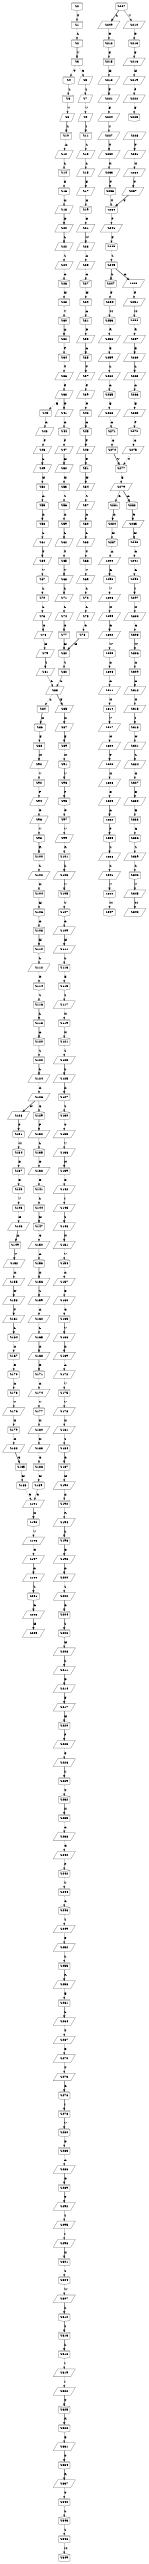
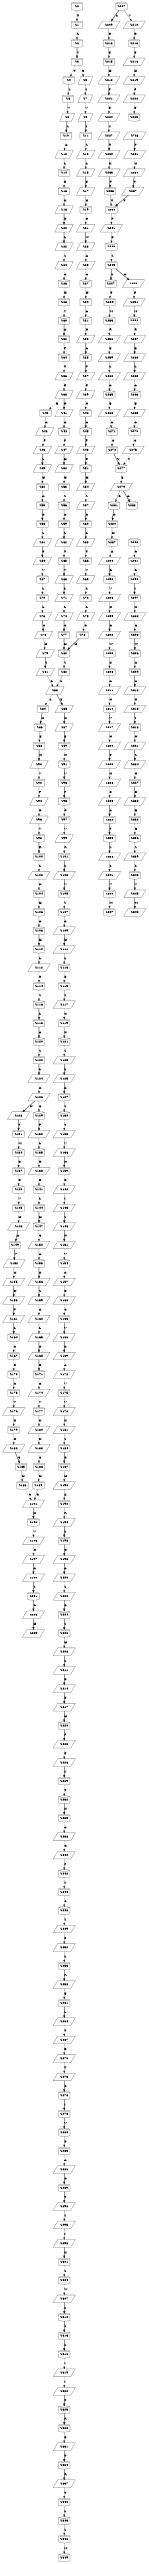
  strict digraph {
    node [shape=parallelogram]
    edge [style=bold]
    S0 [shape=cylinder]
    S1 [shape=cylinder]
    S2 [shape=cylinder]
    S3 [shape=cylinder]
    S4 [shape=cylinder]
    S5
    S6 [shape=cylinder]
    S7
    S8
    S9
    S10 [shape=cylinder]
    S11 [shape=cylinder]
    S12
    S13
    S14 [shape=cylinder]
    S15
    S16 [shape=cylinder]
    S17
    S18
    S19 [shape=cylinder]
    S20
    S21
    S22
    S23
    S24
    S25
    S26 [shape=cylinder]
    S27 [shape=cylinder]
    S28 [shape=cylinder]
    S29 [shape=cylinder]
    S30 [shape=cylinder]
    S31 [shape=cylinder]
    S32 [shape=cylinder]
    S33
    S34 [shape=cylinder]
    S35 [shape=cylinder]
    S36
    S37
    S38
    S39
    S40 [shape=cylinder]
    S41
    S42 [shape=cylinder]
    S43
    S44 [shape=cylinder]
    S45 [shape=cylinder]
    S46
    S47
    S48
    S49
    S50
    S51 [shape=cylinder]
    S52 [shape=cylinder]
    S53 [shape=cylinder]
    S54
    S55 [shape=cylinder]
    S56 [shape=cylinder]
    S57
    S58 [shape=cylinder]
    S59 [shape=cylinder]
    S60 [shape=cylinder]
    S61
    S62
    S63
    S64
    S65 [shape=cylinder]
    S66 [shape=cylinder]
    S67 [shape=cylinder]
    S68
    S69
    S70 [shape=cylinder]
    S71
    S72 [shape=cylinder]
    S73
    S74
    S75
    S76
    S77 [shape=cylinder]
    S78 [shape=cylinder]
    S79
    S80 [shape=cylinder]
    S81
    S82 [shape=cylinder]
    S83
    S84 [shape=cylinder]
    S85
    S86 [shape=cylinder]
    S87
    S88 [shape=cylinder]
    S89 [shape=cylinder]
    S90
    S91 [shape=cylinder]
    S92 [shape=cylinder]
    S93 [shape=cylinder]
    S94
    S95 [shape=cylinder]
    S96
    S97 [shape=cylinder]
    S98 [shape=cylinder]
    S99
    S100 [shape=cylinder]
    S101 [shape=cylinder]
    S102
    S103
    S104 [shape=cylinder]
    S105 [shape=cylinder]
    S106 [shape=cylinder]
    S107 [shape=cylinder]
    S108 [shape=cylinder]
    S109
    S110 [shape=cylinder]
    S111
    S112
    S113 [shape=cylinder]
    S114 [shape=cylinder]
    S115 [shape=cylinder]
    S116 [shape=cylinder]
    S117
    S118 [shape=cylinder]
    S119 [shape=cylinder]
    S120 [shape=cylinder]
    S121 [shape=cylinder]
    S122 [shape=cylinder]
    S123
    S124
    S125
    S126
    S127 [shape=cylinder]
    S128
    S129 [shape=cylinder]
    S130 [shape=cylinder]
    S131 [shape=cylinder]
    S132
    S133
    S134 [shape=cylinder]
    S135 [shape=cylinder]
    S136
    S137 [shape=cylinder]
    S138
    S139 [shape=cylinder]
    S140 [shape=cylinder]
    S141 [shape=cylinder]
    S142
    S143 [shape=cylinder]
    S144 [shape=cylinder]
    S145
    S146
    S147 [shape=cylinder]
    S148
    S149 [shape=cylinder]
    S150
    S151
    S152
    S153 [shape=cylinder]
    S154 [shape=cylinder]
    S155
    S156
    S157
    S158
    S159
    S160
    S161
    S162
    S163 [shape=cylinder]
    S164 [shape=cylinder]
    S165
    S166
    S167 [shape=cylinder]
    S168
    S169
    S170 [shape=cylinder]
    S171 [shape=cylinder]
    S172
    S173 [shape=cylinder]
    S174
    S175 [shape=cylinder]
    S176
    S177 [shape=cylinder]
    S178
    S179 [shape=cylinder]
    S180
    S181
    S182
    S183
    S184 [shape=cylinder]
    S185 [shape=cylinder]
    S186 [shape=cylinder]
    S187 [shape=cylinder]
    S188 [shape=cylinder]
    S189 [shape=cylinder]
    S190
    S191
    S192 [shape=cylinder]
    S193 [shape=cylinder]
    S194
    S195
    S196 [shape=cylinder]
    S197
    S198
    S199
    S200
    S201 [shape=cylinder]
    S202
    S203
    S204 [shape=cylinder]
    S205
    S206 [shape=cylinder]
    S208
    S207 [shape=cylinder]
    S209
    S210
    S211
    S212 [shape=cylinder]
    S213 [shape=cylinder]
    S214
    S215 [shape=cylinder]
    S216
    S217
    S218
    S219
    S220 [shape=cylinder]
    S221
    S222
    S223
    S224
    S225 [shape=cylinder]
    S226
    S227
    S229 [shape=cylinder]
    S230
-   S228
+   S228 [label=S728]
    S231
    S232 [shape=cylinder]
    S233
    S234
    S235 [shape=cylinder]
    S236 [shape=cylinder]
    S237
    S238
    S239 [shape=cylinder]
    S240
    S241
    S242 [shape=cylinder]
    S243 [shape=cylinder]
    S244 [shape=cylinder]
    S245 [shape=cylinder]
    S246 [shape=cylinder]
    S247 [shape=cylinder]
    S248
    S249
    S250 [shape=cylinder]
    S251
    S252
    S253 [shape=cylinder]
    S254 [shape=cylinder]
    S255 [shape=cylinder]
    S256
    S257
    S258
    S259
    S260
    S261 [shape=cylinder]
    S262
    S263
    S264
    S265 [shape=cylinder]
    S266 [shape=cylinder]
    S267
    S268
    S269
    S270
    S271 [shape=cylinder]
    S272 [shape=cylinder]
    S273
    S274 [shape=cylinder]
    S275
    S276 [shape=cylinder]
    S277 [shape=cylinder]
    S278 [shape=cylinder]
    S279
    S280 [shape=cylinder]
    S281 [shape=cylinder]
    S282 [shape=cylinder]
    S283 [shape=cylinder]
    S284 [shape=cylinder]
-   S285
    S286
    S287 [shape=cylinder]
    S288 [shape=cylinder]
    S289 [shape=cylinder]
    S290
    S291 [shape=cylinder]
    S292
    S293 [shape=cylinder]
    S294 [shape=cylinder]
    S295
    S296
    S297 [shape=cylinder]
    S298
    S299
    S300
    S301 [shape=cylinder]
    S302
    S303 [shape=cylinder]
    S304 [shape=cylinder]
    S305 [shape=cylinder]
    S306 [shape=cylinder]
    S307
    S308 [shape=cylinder]
    S309 [shape=cylinder]
    S310 [shape=cylinder]
    S311
    S312
    S313 [shape=cylinder]
    S314 [shape=cylinder]
    S315
    S316 [shape=cylinder]
    S317
    S318 [shape=cylinder]
    S319
    S320
    S321
    S322
    S323
    S324
    S325 [shape=cylinder]
    S326
    S327 [shape=cylinder]
    S328 [shape=cylinder]
    S329
    S330
    S331
    S332 [shape=cylinder]
    S333 [shape=cylinder]
    S334 [shape=cylinder]
    S335 [shape=cylinder]
    S336 [shape=cylinder]
    S337
    S338
    S339
    S340 [shape=cylinder]
    S341
    S342 [shape=cylinder]
    S343 [shape=cylinder]
    S344 [shape=cylinder]
    S345
    S346 [shape=cylinder]
    S347 [shape=cylinder]
    S348
    S349 [shape=cylinder]
    S0 -> S1 [label=T style=solid]
    S1 -> S2 [label=L style=dashed]
    S2 -> S3 [label=V]
    S3 -> S4 [label=T style=dashed]
    S3 -> S5 [label=G style=dashed]
    S4 -> S6 [label=S style=solid]
    S5 -> S7 [label=S style=solid]
    S6 -> S8 [label=V style=solid]
    S7 -> S9 [label=V style=dashed]
    S8 -> S10 [label=S]
    S9 -> S11 [label=I]
    S10 -> S12 [label=A style=dashed]
    S11 -> S13 [label=S style=solid]
    S12 -> S14 [label=L style=solid]
    S13 -> S15 [label=L style=solid]
    S14 -> S16 [label=F style=dashed]
    S15 -> S17 [label=F]
    S16 -> S18 [label=K style=solid]
    S17 -> S19 [label=K style=solid]
    S18 -> S20 [label=D]
    S19 -> S21 [label=D style=dashed]
    S20 -> S22 [label=L]
    S21 -> S23 [label=W]
    S22 -> S24 [label=S style=dashed]
    S23 -> S25 [label=A style=dashed]
    S24 -> S26 [label=A style=dashed]
    S25 -> S27 [label=A style=dashed]
    S26 -> S28 [label=H style=dashed]
    S27 -> S29 [label=H style=dashed]
    S28 -> S30 [label=V style=dashed]
    S29 -> S31 [label=A style=solid]
    S30 -> S32 [label=A]
    S31 -> S33 [label=D style=solid]
    S32 -> S34 [label=P style=solid]
    S33 -> S35 [label=A]
    S34 -> S36 [label=T style=dashed]
    S35 -> S37 [label=T]
    S36 -> S38 [label=F style=dashed]
    S37 -> S39 [label=F style=dashed]
    S38 -> S40 [label=E style=dashed]
    S38 -> S41 [label=D]
    S39 -> S42 [label=D style=dashed]
    S40 -> S43 [label=A style=solid]
    S41 -> S44 [label=A style=solid]
    S42 -> S45 [label=A]
    S43 -> S46 [label=P style=dashed]
    S44 -> S47 [label=P style=dashed]
    S45 -> S48 [label=P]
    S46 -> S49 [label=L]
    S47 -> S50 [label=H]
    S48 -> S51 [label=F]
    S49 -> S52 [label=H style=solid]
    S50 -> S53 [label=H style=dashed]
    S51 -> S54 [label=H]
    S52 -> S55 [label=A style=solid]
    S53 -> S56 [label=S style=dashed]
    S54 -> S57 [label=S style=dashed]
    S55 -> S58 [label=A]
    S56 -> S59 [label=A style=solid]
    S57 -> S60 [label=A]
    S58 -> S61 [label=L style=solid]
    S59 -> S62 [label=L]
    S60 -> S63 [label=L]
    S61 -> S64 [label=T]
    S62 -> S65 [label=T style=dashed]
    S63 -> S66 [label=T style=solid]
    S64 -> S67 [label=V style=dashed]
    S65 -> S68 [label=V]
    S66 -> S69 [label=V style=dashed]
    S67 -> S70 [label=L style=dashed]
    S68 -> S71 [label=L]
    S69 -> S72 [label=L style=dashed]
    S70 -> S73 [label=L style=dashed]
    S71 -> S74 [label=L style=dashed]
    S72 -> S75 [label=L style=dashed]
    S73 -> S76 [label=C]
    S74 -> S77 [label=C]
    S75 -> S78 [label=C style=solid]
    S76 -> S79 [label=H style=solid]
    S77 -> S80 [label=H]
    S78 -> S80 [label=H]
    S79 -> S81 [label=S]
    S80 -> S82 [label=S style=solid]
    S81 -> S83 [label=L style=solid]
    S82 -> S83 [label=L style=solid]
    S83 -> S84 [label=L style=dashed]
    S83 -> S85 [label=F]
    S84 -> S86 [label=K]
    S85 -> S87 [label=K]
    S86 -> S88 [label=F style=solid]
    S87 -> S89 [label=F]
    S88 -> S90 [label=N]
    S89 -> S91 [label=N style=dashed]
    S90 -> S92 [label=V style=dashed]
    S91 -> S93 [label=V]
    S92 -> S94 [label=P style=solid]
    S93 -> S95 [label=P]
    S94 -> S96 [label=D style=dashed]
    S95 -> S97 [label=D style=dashed]
    S96 -> S98 [label=V style=solid]
    S97 -> S99 [label=V style=solid]
    S98 -> S100 [label=R]
    S99 -> S101 [label=R style=dashed]
    S100 -> S102 [label=L style=dashed]
    S101 -> S103 [label=L]
    S102 -> S104 [label=K style=dashed]
    S103 -> S105 [label=V]
    S104 -> S106 [label=H style=solid]
    S105 -> S107 [label=Y style=dashed]
    S106 -> S108 [label=A style=solid]
    S107 -> S109 [label=A style=solid]
    S108 -> S110 [label=H]
    S109 -> S111 [label=H]
    S110 -> S112 [label=L style=solid]
    S111 -> S113 [label=L style=solid]
    S112 -> S114 [label=D style=dashed]
    S113 -> S115 [label=E style=dashed]
    S114 -> S116 [label=S style=dashed]
    S115 -> S117 [label=S style=solid]
    S116 -> S118 [label=L]
    S117 -> S119 [label=K style=dashed]
    S118 -> S120 [label=A]
    S119 -> S121 [label=K style=solid]
    S120 -> S122 [label=S style=solid]
    S121 -> S123 [label=S style=dashed]
    S122 -> S124 [label=L]
    S123 -> S125 [label=L]
    S124 -> S126 [label=A style=dashed]
    S125 -> S127 [label=A]
    S126 -> S128 [label=N]
    S126 -> S129 [label=G style=solid]
    S127 -> S130 [label=S style=solid]
    S128 -> S131 [label=P]
    S129 -> S132 [label=P]
    S130 -> S133 [label=T style=dashed]
    S131 -> S134 [label=M style=dashed]
    S132 -> S135 [label=L style=solid]
    S133 -> S136 [label=V style=solid]
    S134 -> S137 [label=D style=solid]
    S135 -> S138 [label=D style=solid]
    S136 -> S139 [label=N]
    S137 -> S140 [label=D style=dashed]
    S138 -> S141 [label=D style=dashed]
    S139 -> S142 [label=D style=dashed]
    S140 -> S143 [label=V style=dashed]
    S141 -> S144 [label=L style=dashed]
    S142 -> S145 [label=I style=solid]
    S143 -> S146 [label=H style=dashed]
    S144 -> S147 [label=H]
    S145 -> S148 [label=S]
    S146 -> S149 [label=A]
    S147 -> S150 [label=G style=dashed]
    S148 -> S151 [label=K]
    S149 -> S152 [label=V]
    S150 -> S153 [label=A style=solid]
    S151 -> S154 [label=V style=dashed]
    S152 -> S155 [label=A style=solid]
    S153 -> S156 [label=A]
    S154 -> S157 [label=A style=dashed]
    S155 -> S158 [label=N]
    S156 -> S159 [label=S]
    S157 -> S160 [label=D style=solid]
    S158 -> S161 [label=T]
    S159 -> S162 [label=A style=dashed]
    S160 -> S163 [label=G style=dashed]
    S161 -> S164 [label=L]
    S162 -> S165 [label=L style=solid]
    S163 -> S166 [label=V]
    S164 -> S167 [label=A style=dashed]
    S165 -> S168 [label=A]
    S166 -> S169 [label=A]
    S167 -> S170 [label=D style=dashed]
    S168 -> S171 [label=D]
    S169 -> S172 [label=A style=dashed]
    S170 -> S173 [label=A style=solid]
    S171 -> S174 [label=A style=dashed]
    S172 -> S175 [label=V style=dashed]
    S173 -> S176 [label=V style=solid]
    S174 -> S177 [label=V style=dashed]
    S175 -> S178 [label=V style=solid]
    S176 -> S179 [label=K style=solid]
    S177 -> S180 [label=K style=solid]
    S178 -> S181 [label=K style=solid]
    S179 -> S182 [label=K style=dashed]
    S180 -> S183 [label=K style=solid]
    S181 -> S184 [label=S style=solid]
    S182 -> S185 [label=G]
    S183 -> S186 [label=G style=dashed]
    S184 -> S187 [label=G]
    S185 -> S188 [label=H style=solid]
    S186 -> S189 [label=H style=dashed]
    S187 -> S190 [label=H style=solid]
    S188 -> S191 [label=G style=dashed]
    S189 -> S191 [label=G style=solid]
    S190 -> S192 [label=A style=solid]
    S191 -> S193 [label=K]
    S192 -> S194 [label=R style=solid]
    S193 -> S195 [label=V style=dashed]
    S194 -> S196 [label=L]
    S195 -> S197 [label=Q style=dashed]
    S196 -> S198 [label=Q]
    S197 -> S199 [label=A]
    S198 -> S200 [label=A]
    S199 -> S201 [label=S]
    S200 -> S202 [label=S style=dashed]
    S201 -> S203 [label=G]
    S202 -> S204 [label=G]
    S203 -> S205 [label=H]
    S204 -> S206 [label=S]
    S206 -> S208 [label=H style=solid]
    S208 -> S211 [label=L]
    S207 -> S209 [label=L]
    S207 -> S210 [label=V style=solid]
    S209 -> S212 [label=D style=solid]
    S210 -> S213 [label=D style=solid]
    S211 -> S214 [label=D]
    S212 -> S215 [label=F style=solid]
    S213 -> S216 [label=F style=solid]
    S214 -> S217 [label=F]
    S215 -> S218 [label=H style=solid]
    S216 -> S219 [label=H style=dashed]
    S217 -> S220 [label=H]
    S218 -> S221 [label=P]
    S219 -> S222 [label=P style=dashed]
    S220 -> S223 [label=P]
    S221 -> S224 [label=F style=dashed]
    S222 -> S225 [label=F style=dashed]
    S223 -> S226 [label=F style=dashed]
    S224 -> S227 [label=Y style=solid]
    S226 -> S229 [label=Y]
    S227 -> S230 [label=T]
    S229 -> S232 [label=T style=dashed]
    S230 -> S233 [label=K style=solid]
    S228 -> S231 [label=T]
    S231 -> S234 [label=K style=dashed]
    S232 -> S235 [label=K]
    S233 -> S236 [label=T]
    S234 -> S237 [label=T]
    S235 -> S238 [label=A style=dashed]
    S236 -> S239 [label=T style=solid]
    S237 -> S239 [label=T]
    S238 -> S240 [label=Q style=dashed]
    S239 -> S241 [label=P style=solid]
    S240 -> S242 [label=P style=solid]
    S241 -> S243 [label=F style=solid]
    S242 -> S244 [label=Y style=dashed]
    S243 -> S245 [label=S style=dashed]
    S244 -> S246 [label=C style=dashed]
    S245 -> S247 [label=L]
    S245 -> S248 [label=A]
    S246 -> S249 [label=S style=dashed]
    S247 -> S250 [label=F style=dashed]
    S248 -> S251 [label=F style=dashed]
    S249 -> S252 [label=F style=solid]
    S250 -> S253 [label=M style=solid]
    S251 -> S254 [label=M style=solid]
    S252 -> S255 [label=L style=solid]
    S253 -> S256 [label=R style=dashed]
    S254 -> S257 [label=R style=dashed]
    S255 -> S258 [label=R]
    S256 -> S259 [label=E style=dashed]
    S257 -> S260 [label=E]
    S258 -> S261 [label=E style=solid]
    S259 -> S262 [label=L style=solid]
    S260 -> S263 [label=L]
    S261 -> S264 [label=L]
    S262 -> S265 [label=A style=solid]
    S263 -> S266 [label=A style=solid]
    S264 -> S267 [label=T style=dashed]
    S265 -> S268 [label=E style=dashed]
    S266 -> S269 [label=E style=dashed]
    S267 -> S270 [label=E style=solid]
    S268 -> S271 [label=A style=dashed]
-   S269 -> S272 [label=P style=dashed]
+   S269 -> S272 [label=A style=dashed]
    S270 -> S273 [label=T style=solid]
    S271 -> S274 [label=G style=dashed]
    S272 -> S275 [label=G style=dashed]
    S273 -> S276 [label=G]
    S274 -> S277 [label=Y]
    S275 -> S277 [label=Y style=dashed]
    S276 -> S278 [label=I]
    S277 -> S279 [label=E style=dashed]
    S278 -> S280 [label=V]
    S279 -> S281 [label=G style=solid]
    S279 -> S282 [label=A]
    S280 -> S283 [label=D style=solid]
    S281 -> S284 [label=A]
-   S282 -> S285 [label=G]
    S283 -> S286 [label=A style=dashed]
    S284 -> S287 [label=H style=solid]
-   S285 -> S288 [label=H]
    S286 -> S289 [label=Q]
    S287 -> S290 [label=A style=dashed]
    S288 -> S291 [label=G style=dashed]
    S289 -> S292 [label=T]
    S290 -> S293 [label=G]
    S291 -> S294 [label=G style=dashed]
    S292 -> S295 [label=S style=solid]
    S293 -> S296 [label=V style=dashed]
    S294 -> S297 [label=I]
    S295 -> S298 [label=I style=solid]
    S296 -> S299 [label=K style=solid]
    S297 -> S300 [label=K style=solid]
    S298 -> S301 [label=K]
    S299 -> S302 [label=G]
    S300 -> S303 [label=G style=dashed]
    S301 -> S304 [label=S style=dashed]
    S302 -> S305 [label=W style=dashed]
    S303 -> S306 [label=W]
    S304 -> S307 [label=W style=dashed]
    S305 -> S308 [label=A style=solid]
    S306 -> S309 [label=A style=solid]
    S307 -> S310 [label=L]
    S308 -> S311 [label=A style=solid]
    S309 -> S312 [label=A]
    S310 -> S313 [label=S]
    S311 -> S314 [label=K style=dashed]
    S312 -> S315 [label=K style=solid]
    S313 -> S316 [label=L]
    S314 -> S317 [label=V]
    S315 -> S318 [label=I]
    S316 -> S319 [label=I style=dashed]
    S317 -> S320 [label=N style=dashed]
    S318 -> S321 [label=N style=solid]
    S319 -> S322 [label=I style=dashed]
    S320 -> S323 [label=T]
    S321 -> S324 [label=S]
    S322 -> S325 [label=T]
    S323 -> S326 [label=K style=solid]
    S324 -> S327 [label=K style=dashed]
    S325 -> S328 [label=R]
    S326 -> S329 [label=D style=dashed]
    S327 -> S330 [label=D]
    S328 -> S331 [label=E style=solid]
    S329 -> S332 [label=A]
    S330 -> S333 [label=E style=solid]
    S331 -> S334 [label=T]
    S332 -> S335 [label=P]
    S333 -> S336 [label=G style=dashed]
    S334 -> S337 [label=R]
    S335 -> S338 [label=S]
    S336 -> S339 [label=S style=solid]
    S337 -> S340 [label=T style=solid]
    S338 -> S341 [label=L style=solid]
    S339 -> S342 [label=L style=solid]
    S340 -> S343 [label=L style=solid]
    S341 -> S344 [label=V]
    S342 -> S345 [label=V]
    S343 -> S346 [label=S style=solid]
    S344 -> S347 [label=M style=dashed]
    S345 -> S348 [label=M]
    S346 -> S349 [label=M style=solid]
  }
